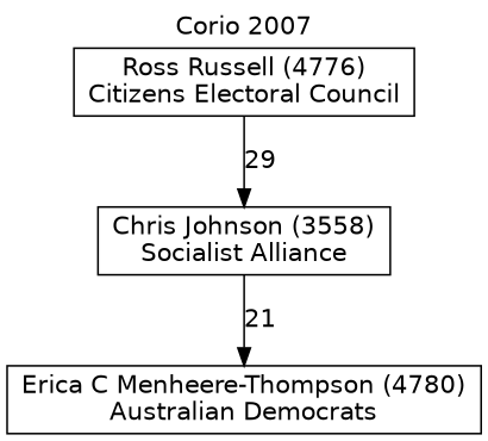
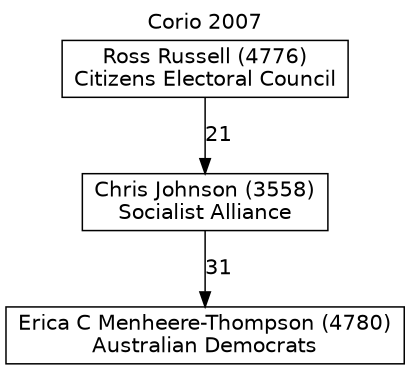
  digraph {
    fontname="DejaVu Sans"
    label="Corio 2007"
    labelloc=t
    mclimit=10
    node [fontname="DejaVu Sans" shape=box]
    edge [fontname="DejaVu Sans"]
    n1 [label="Erica C Menheere-Thompson (4780)\nAustralian Democrats"]
    n2 [label="Chris Johnson (3558)\nSocialist Alliance"]
    n3 [label="Ross Russell (4776)\nCitizens Electoral Council"]
-   n2 -> n1 [label=21]
-   n3 -> n2 [label=29]
+   n2 -> n1 [label=31]
+   n3 -> n2 [label=21]
  }
